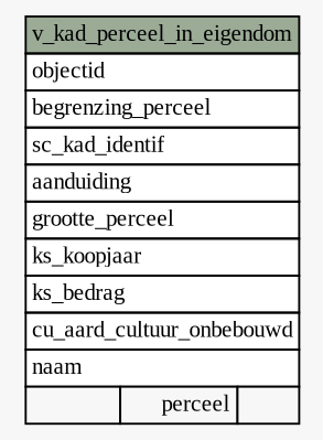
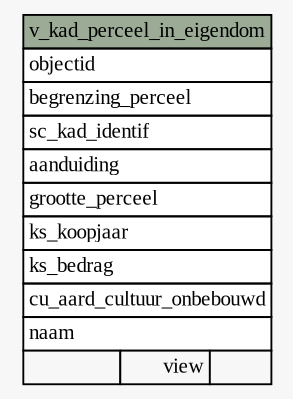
  digraph {
    bgcolor="#f7f7f7"
    fontname="Liberation Serif"
    fontsize=11
    nodesep=0.18
    rankdir=RL
    ranksep=0.46
-   n1 [fontname="Liberation Serif" fontsize=11 label=<     <TABLE BORDER="0" CELLBORDER="1" CELLSPACING="0" BGCOLOR="#ffffff">       <TR><TD COLSPAN="3" BGCOLOR="#9bab96" ALIGN="CENTER">v_kad_perceel_in_eigendom</TD></TR>       <TR><TD PORT="objectid" COLSPAN="3" ALIGN="LEFT">objectid</TD></TR>       <TR><TD PORT="begrenzing_perceel" COLSPAN="3" ALIGN="LEFT">begrenzing_perceel</TD></TR>       <TR><TD PORT="sc_kad_identif" COLSPAN="3" ALIGN="LEFT">sc_kad_identif</TD></TR>       <TR><TD PORT="aanduiding" COLSPAN="3" ALIGN="LEFT">aanduiding</TD></TR>       <TR><TD PORT="grootte_perceel" COLSPAN="3" ALIGN="LEFT">grootte_perceel</TD></TR>       <TR><TD PORT="ks_koopjaar" COLSPAN="3" ALIGN="LEFT">ks_koopjaar</TD></TR>       <TR><TD PORT="ks_bedrag" COLSPAN="3" ALIGN="LEFT">ks_bedrag</TD></TR>       <TR><TD PORT="cu_aard_cultuur_onbebouwd" COLSPAN="3" ALIGN="LEFT">cu_aard_cultuur_onbebouwd</TD></TR>       <TR><TD PORT="naam" COLSPAN="3" ALIGN="LEFT">naam</TD></TR>       <TR><TD ALIGN="LEFT" BGCOLOR="#f7f7f7">  </TD><TD ALIGN="RIGHT" BGCOLOR="#f7f7f7">perceel</TD><TD ALIGN="RIGHT" BGCOLOR="#f7f7f7">  </TD></TR>     </TABLE>> shape=plaintext]
+   n1 [fontname="Liberation Serif" fontsize=11 label=<     <TABLE BORDER="0" CELLBORDER="1" CELLSPACING="0" BGCOLOR="#ffffff">       <TR><TD COLSPAN="3" BGCOLOR="#9bab96" ALIGN="CENTER">v_kad_perceel_in_eigendom</TD></TR>       <TR><TD PORT="objectid" COLSPAN="3" ALIGN="LEFT">objectid</TD></TR>       <TR><TD PORT="begrenzing_perceel" COLSPAN="3" ALIGN="LEFT">begrenzing_perceel</TD></TR>       <TR><TD PORT="sc_kad_identif" COLSPAN="3" ALIGN="LEFT">sc_kad_identif</TD></TR>       <TR><TD PORT="aanduiding" COLSPAN="3" ALIGN="LEFT">aanduiding</TD></TR>       <TR><TD PORT="grootte_perceel" COLSPAN="3" ALIGN="LEFT">grootte_perceel</TD></TR>       <TR><TD PORT="ks_koopjaar" COLSPAN="3" ALIGN="LEFT">ks_koopjaar</TD></TR>       <TR><TD PORT="ks_bedrag" COLSPAN="3" ALIGN="LEFT">ks_bedrag</TD></TR>       <TR><TD PORT="cu_aard_cultuur_onbebouwd" COLSPAN="3" ALIGN="LEFT">cu_aard_cultuur_onbebouwd</TD></TR>       <TR><TD PORT="naam" COLSPAN="3" ALIGN="LEFT">naam</TD></TR>       <TR><TD ALIGN="LEFT" BGCOLOR="#f7f7f7">  </TD><TD ALIGN="RIGHT" BGCOLOR="#f7f7f7">view</TD><TD ALIGN="RIGHT" BGCOLOR="#f7f7f7">  </TD></TR>     </TABLE>> shape=plaintext]
  }
